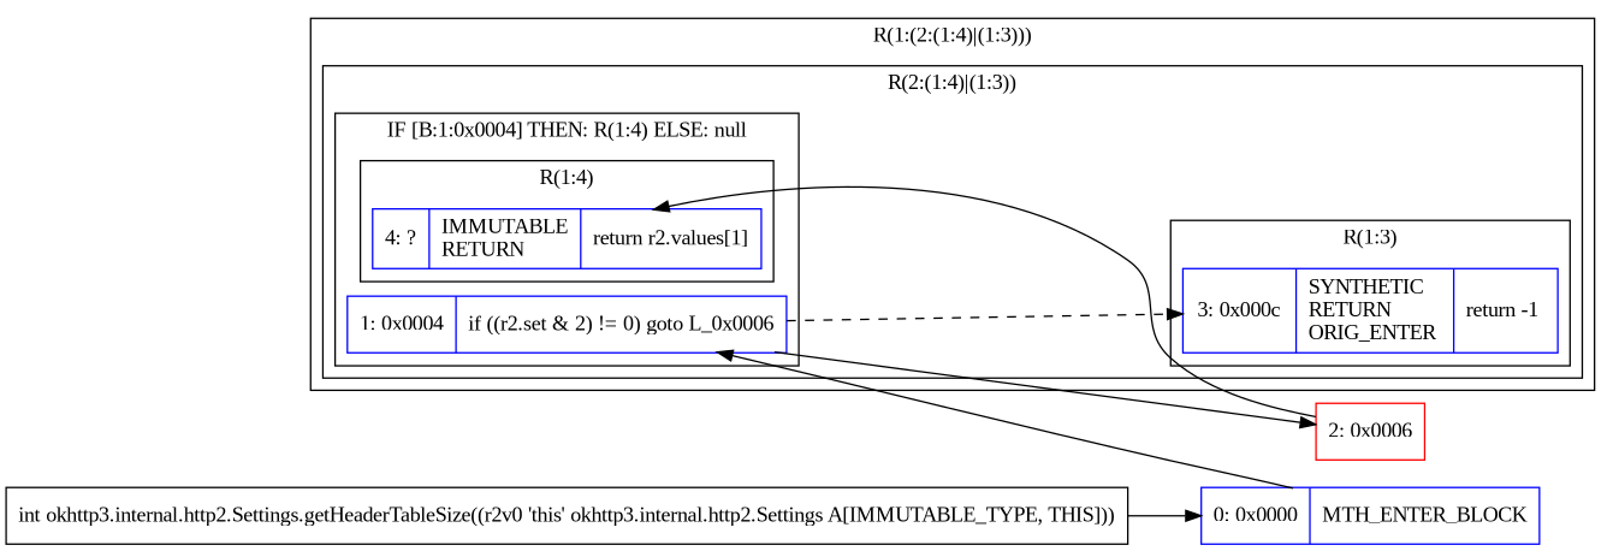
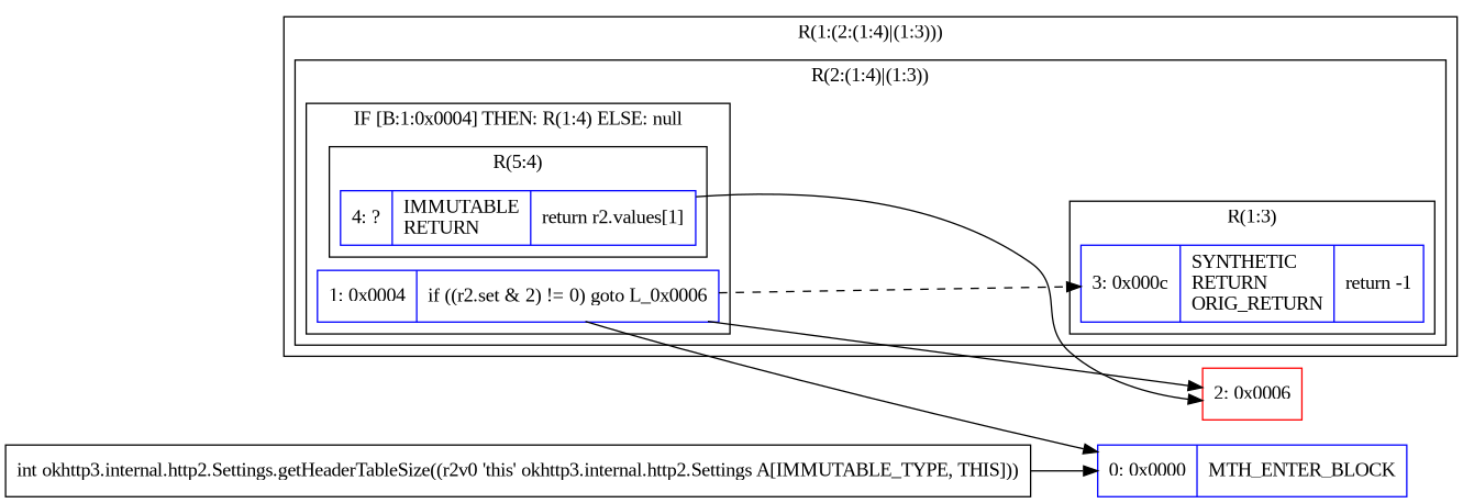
  digraph {
    fontname="Liberation Serif"
    rankdir=LR
    node [color=blue fontname="Liberation Serif" shape=record]
    edge [fontname="Liberation Serif"]
    n1 [label="{4\:\ ?|IMMUTABLE\lRETURN\l|return r2.values[1]\l}"]
    n2 [label="{1\:\ 0x0004|if ((r2.set & 2) != 0) goto L_0x0006\l}"]
-   n3 [label="{3\:\ 0x000c|SYNTHETIC\lRETURN\lORIG_ENTER\l|return \-1\l}"]
+   n3 [label="{3\:\ 0x000c|SYNTHETIC\lRETURN\lORIG_RETURN\l|return \-1\l}"]
    n4 [color=red label="{2\:\ 0x0006}"]
    n5 [label="{0\:\ 0x0000|MTH_ENTER_BLOCK\l}"]
    n6 [label="{int okhttp3.internal.http2.Settings.getHeaderTableSize((r2v0 'this' okhttp3.internal.http2.Settings A[IMMUTABLE_TYPE, THIS])) }" color=""]
    subgraph cluster_1 {
      label="R(1:(2:(1:4)|(1:3)))"
      subgraph cluster_2 {
        label="R(2:(1:4)|(1:3))"
        subgraph cluster_3 {
          label="IF [B:1:0x0004] THEN: R(1:4) ELSE: null"
          n2
          subgraph cluster_4 {
-           label="R(1:4)"
+           label="R(5:4)"
            n1
          }
        }
        subgraph cluster_5 {
          label="R(1:3)"
          n3
        }
      }
    }
    n2 -> n3 [style=dashed]
    n2 -> n4
-   n4 -> n1
-   n5 -> n2
+   n1 -> n4
+   n2 -> n5
    n6 -> n5
  }
